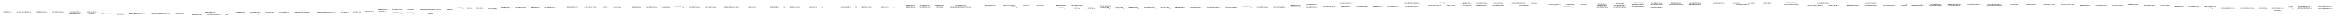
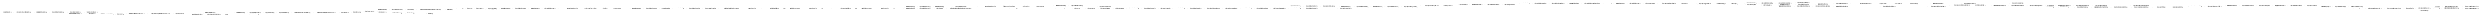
  digraph {
    fontname="DejaVu Sans Mono"
    rankdir=LR
    node [fontname="DejaVu Sans Mono"]
    edge [fontname="DejaVu Sans Mono"]
    n1 [label=<(&lt;operator&gt;.assignment,module[] = &quot;TIFFReadCustomDirectory&quot;)<SUB>5018</SUB>>]
    n2 [label=<(FIELD_IDENTIFIER,tif_cleanup,tif_cleanup)<SUB>5025</SUB>>]
    n3 [label=<(&lt;operator&gt;.indirectFieldAccess,tif-&gt;tif_cleanup)<SUB>5025</SUB>>]
    n4 [label=<(*tif-&gt;tif_cleanup,(*tif-&gt;tif_cleanup)(tif))<SUB>5025</SUB>>]
    n5 [label=<(_TIFFSetupFields,_TIFFSetupFields(tif, infoarray))<SUB>5026</SUB>>]
    n6 [label=<(&lt;operator&gt;.addressOf,&amp;dir)<SUB>5027</SUB>>]
    n7 [label=<(NULL,NULL)<SUB>5027</SUB>>]
    n8 [label=<(&lt;operator&gt;.assignment,dircount = TIFFFetchDirectory(tif, diroff, &amp;dir, NULL))<SUB>5027</SUB>>]
    n9 [label=<(&lt;operator&gt;.logicalNot,!dircount)<SUB>5028</SUB>>]
    n10 [label=<(TIFFFreeDirectory,TIFFFreeDirectory(tif))<SUB>5035</SUB>>]
    n11 [label=<(TIFFErrorExtR,TIFFErrorExtR(tif, module,\012                      &quot;Failed to read custom directory at offset %&quot; PRIu64,\012                      diroff))<SUB>5030</SUB>>]
    n12 [label=<(FIELD_IDENTIFIER,tif_dir,tif_dir)<SUB>5036</SUB>>]
    n13 [label=<(&lt;operator&gt;.indirectFieldAccess,tif-&gt;tif_dir)<SUB>5036</SUB>>]
    n14 [label=<(_TIFFmemset,_TIFFmemset(&amp;tif-&gt;tif_dir, 0, sizeof(TIFFDirectory)))<SUB>5036</SUB>>]
    n15 [label=<(TIFFReadDirectoryCheckOrder,TIFFReadDirectoryCheckOrder(tif, dir, dircount))<SUB>5037</SUB>>]
    n16 [label=<(&lt;operator&gt;.assignment,di = 0)<SUB>5038</SUB>>]
    n17 [label=<(&lt;operator&gt;.assignment,dp = dir)<SUB>5038</SUB>>]
    n18 [label=<(RETURN,return 1;,return 1;)<SUB>5136</SUB>>]
    n19 [label=<(METHOD_RETURN,int)<SUB>5015</SUB>>]
    n20 [label=<(&lt;operator&gt;.indirection,*tif-&gt;tif_cleanup)<SUB>5025</SUB>>]
    n21 [label=<(TIFFFetchDirectory,TIFFFetchDirectory(tif, diroff, &amp;dir, NULL))<SUB>5027</SUB>>]
    n22 [label=<(RETURN,return 0;,return 0;)<SUB>5033</SUB>>]
    n23 [label=<(&lt;operator&gt;.addressOf,&amp;tif-&gt;tif_dir)<SUB>5036</SUB>>]
    n24 [label=<(&lt;operator&gt;.sizeOf,sizeof(TIFFDirectory))<SUB>5036</SUB>>]
    n25 [label=<(&lt;operator&gt;.lessThan,di &lt; dircount)<SUB>5038</SUB>>]
    n26 [label=<(&lt;operator&gt;.logicalAnd,dir &amp;&amp; 1)<SUB>5134</SUB>>]
    n27 [label=<(FIELD_IDENTIFIER,tdir_tag,tdir_tag)<SUB>5040</SUB>>]
    n28 [label=<(_TIFFfreeExt,_TIFFfreeExt(tif, dir))<SUB>5135</SUB>>]
    n29 [label=<(&lt;operator&gt;.indirectFieldAccess,dp-&gt;tdir_tag)<SUB>5040</SUB>>]
    n30 [label=<(UNKNOWN,void *,void *)<SUB>5027</SUB>>]
    n31 [label=<(&lt;operator&gt;.cast,(void *)0)<SUB>5027</SUB>>]
    n32 [label=<(&lt;operator&gt;.postIncrement,di++)<SUB>5038</SUB>>]
    n33 [label=<(&lt;operator&gt;.postIncrement,dp++)<SUB>5038</SUB>>]
    n34 [label=<(&lt;operator&gt;.logicalNot,!TIFFFieldIsAnonymous(fip))<SUB>5116</SUB>>]
    n35 [label=<(TIFFReadDirectoryFindFieldInfo,TIFFReadDirectoryFindFieldInfo(tif, dp-&gt;tdir_tag, &amp;fii))<SUB>5040</SUB>>]
    n36 [label=<(FAILED_FII,FAILED_FII)<SUB>5041</SUB>>]
    n37 [label=<(&lt;operator&gt;.equals,fii == FAILED_FII)<SUB>5041</SUB>>]
    n38 [label=<(UNKNOWN,uint32_t,uint32_t)<SUB>5041</SUB>>]
    n39 [label=<(&lt;operator&gt;.addressOf,&amp;fii)<SUB>5040</SUB>>]
    n40 [label=<(FIELD_IDENTIFIER,tdir_ignore,tdir_ignore)<SUB>5065</SUB>>]
    n41 [label=<(FIELD_IDENTIFIER,tdir_tag,tdir_tag)<SUB>5046</SUB>>]
    n42 [label=<(&lt;operator&gt;.indirectFieldAccess,dp-&gt;tdir_ignore)<SUB>5065</SUB>>]
    n43 [label=<(&lt;operator&gt;.indirectFieldAccess,dp-&gt;tdir_tag)<SUB>5046</SUB>>]
    n44 [label=<(&lt;operator&gt;.logicalNot,!dp-&gt;tdir_ignore)<SUB>5065</SUB>>]
    n45 [label=<(FIELD_IDENTIFIER,tif_fields,tif_fields)<SUB>5067</SUB>>]
    n46 [label=<(&lt;operator&gt;.indirectFieldAccess,tif-&gt;tif_fields)<SUB>5067</SUB>>]
    n47 [label=<(&lt;operator&gt;.minus,-1)<SUB>5041</SUB>>]
    n48 [label=<(TIFFWarningExtR,TIFFWarningExtR(tif, module,\012                            &quot;Unknown field with tag %&quot; PRIu16 &quot; (0x%&quot; PRIx16\012                            &quot;) encountered&quot;,\012                            dp-&gt;tdir_tag, dp-&gt;tdir_tag))<SUB>5043</SUB>>]
    n49 [label=<(FIELD_IDENTIFIER,tdir_tag,tdir_tag)<SUB>5049</SUB>>]
    n50 [label=<(&lt;operator&gt;.indirectFieldAccess,dp-&gt;tdir_tag)<SUB>5049</SUB>>]
    n51 [label=<(&lt;operator&gt;.assignment,fip = tif-&gt;tif_fields[fii])<SUB>5067</SUB>>]
    n52 [label=<(FIELD_IDENTIFIER,field_bit,field_bit)<SUB>5068</SUB>>]
    n53 [label=<(&lt;operator&gt;.indirectFieldAccess,fip-&gt;field_bit)<SUB>5068</SUB>>]
    n54 [label=<(FIELD_IDENTIFIER,tdir_tag,tdir_tag)<SUB>5046</SUB>>]
    n55 [label=<(&lt;operator&gt;.indirectFieldAccess,dp-&gt;tdir_tag)<SUB>5046</SUB>>]
    n56 [label=<(&lt;operator&gt;.logicalNot,!_TIFFMergeFields(\012                    tif,\012                    _TIFFCreateAnonField(tif, dp-&gt;tdir_tag,\012                                         (TIFFDataType)dp-&gt;tdir_type),\012                    1))<SUB>5047</SUB>>]
    n57 [label=<(FIELD_IDENTIFIER,tdir_tag,tdir_tag)<SUB>5056</SUB>>]
    n58 [label=<(FIELD_IDENTIFIER,tdir_tag,tdir_tag)<SUB>5061</SUB>>]
    n59 [label=<(&lt;operator&gt;.indirectFieldAccess,dp-&gt;tdir_tag)<SUB>5056</SUB>>]
    n60 [label=<(&lt;operator&gt;.indirectFieldAccess,dp-&gt;tdir_tag)<SUB>5061</SUB>>]
    n61 [label=<(&lt;operator&gt;.indirectIndexAccess,tif-&gt;tif_fields[fii])<SUB>5067</SUB>>]
    n62 [label=<(&lt;operator&gt;.equals,fip-&gt;field_bit == FIELD_IGNORE)<SUB>5068</SUB>>]
    n63 [label=<(FIELD_IDENTIFIER,tdir_ignore,tdir_ignore)<SUB>5069</SUB>>]
    n64 [label=<(FIELD_IDENTIFIER,field_type,field_type)<SUB>5073</SUB>>]
    n65 [label=<(&lt;operator&gt;.indirectFieldAccess,dp-&gt;tdir_ignore)<SUB>5069</SUB>>]
    n66 [label=<(&lt;operator&gt;.indirectFieldAccess,fip-&gt;field_type)<SUB>5073</SUB>>]
    n67 [label=<(&lt;operator&gt;.logicalNot,!dp-&gt;tdir_ignore)<SUB>5111</SUB>>]
    n68 [label=<(FIELD_IDENTIFIER,tdir_tag,tdir_tag)<SUB>5113</SUB>>]
    n69 [label=<(&lt;operator&gt;.indirectFieldAccess,dp-&gt;tdir_tag)<SUB>5113</SUB>>]
    n70 [label=<(&lt;operator&gt;.cast,(uint32_t)-1)<SUB>5041</SUB>>]
    n71 [label=<(_TIFFMergeFields,_TIFFMergeFields(\012                    tif,\012                    _TIFFCreateAnonField(tif, dp-&gt;tdir_tag,\012                                         (TIFFDataType)dp-&gt;tdir_type),\012                    1))<SUB>5047</SUB>>]
    n72 [label=<(TIFFWarningExtR,TIFFWarningExtR(tif, module,\012                                &quot;Registering anonymous field with tag %&quot; PRIu16\012                                &quot; (0x%&quot; PRIx16 &quot;) failed&quot;,\012                                dp-&gt;tdir_tag, dp-&gt;tdir_tag))<SUB>5053</SUB>>]
    n73 [label=<(FIELD_IDENTIFIER,tdir_ignore,tdir_ignore)<SUB>5057</SUB>>]
    n74 [label=<(&lt;operator&gt;.indirectFieldAccess,dp-&gt;tdir_ignore)<SUB>5057</SUB>>]
    n75 [label=<(&lt;operator&gt;.assignment,dp-&gt;tdir_ignore = TRUE)<SUB>5057</SUB>>]
    n76 [label=<(&lt;operator&gt;.assignment,dp-&gt;tdir_ignore = TRUE)<SUB>5069</SUB>>]
    n77 [label=<(FIELD_IDENTIFIER,tdir_ignore,tdir_ignore)<SUB>5111</SUB>>]
    n78 [label=<(&lt;operator&gt;.indirectFieldAccess,dp-&gt;tdir_ignore)<SUB>5111</SUB>>]
    n79 [label=<(_TIFFCreateAnonField,_TIFFCreateAnonField(tif, dp-&gt;tdir_tag,\012                                         (TIFFDataType)dp-&gt;tdir_type))<SUB>5049</SUB>>]
    n80 [label=<(FIELD_IDENTIFIER,tdir_tag,tdir_tag)<SUB>5056</SUB>>]
    n81 [label=<(&lt;operator&gt;.indirectFieldAccess,dp-&gt;tdir_tag)<SUB>5056</SUB>>]
    n82 [label=<(TIFFReadDirectoryFindFieldInfo,TIFFReadDirectoryFindFieldInfo(tif, dp-&gt;tdir_tag, &amp;fii))<SUB>5061</SUB>>]
    n83 [label=<(FAILED_FII,FAILED_FII)<SUB>5062</SUB>>]
    n84 [label=<(&lt;operator&gt;.notEquals,fii != FAILED_FII)<SUB>5062</SUB>>]
    n85 [label=<(UNKNOWN,uint32_t,uint32_t)<SUB>5062</SUB>>]
    n86 [label=<(assert,assert(fii != FAILED_FII))<SUB>5063</SUB>>]
    n87 [label=<(UNKNOWN,void,void)<SUB>5128</SUB>>]
    n88 [label=<(TIFFFieldIsAnonymous,TIFFFieldIsAnonymous(fip))<SUB>5116</SUB>>]
    n89 [label=<(TIFFFetchNormalTag,TIFFFetchNormalTag(tif, dp, TRUE))<SUB>5128</SUB>>]
    n90 [label=<(UNKNOWN,TIFFDataType,TIFFDataType)<SUB>5050</SUB>>]
    n91 [label=<(FIELD_IDENTIFIER,tdir_type,tdir_type)<SUB>5050</SUB>>]
    n92 [label=<(&lt;operator&gt;.cast,(TIFFDataType)dp-&gt;tdir_type)<SUB>5050</SUB>>]
    n93 [label=<(&lt;operator&gt;.addressOf,&amp;fii)<SUB>5061</SUB>>]
    n94 [label=<(&lt;operator&gt;.logicalAnd,(fip-&gt;field_type != TIFF_ANY) &amp;&amp;\012                       (fip-&gt;field_type != dp-&gt;tdir_type))<SUB>5073</SUB>>]
    n95 [label=<(&lt;operator&gt;.equals,fii == 0xFFFF)<SUB>5086</SUB>>]
    n96 [label=<(&lt;operator&gt;.postIncrement,fii++)<SUB>5076</SUB>>]
    n97 [label=<(FIELD_IDENTIFIER,tdir_type,tdir_type)<SUB>5091</SUB>>]
    n98 [label=<(FIELD_IDENTIFIER,field_readcount,field_readcount)<SUB>5097</SUB>>]
    n99 [label=<(FIELD_IDENTIFIER,tif_nfields,tif_nfields)<SUB>5077</SUB>>]
    n100 [label=<(&lt;operator&gt;.indirectFieldAccess,dp-&gt;tdir_type)<SUB>5091</SUB>>]
    n101 [label=<(&lt;operator&gt;.indirectFieldAccess,fip-&gt;field_readcount)<SUB>5097</SUB>>]
    n102 [label=<(&lt;operator&gt;.cast,(void)TIFFFetchNormalTag(tif, dp, TRUE))<SUB>5128</SUB>>]
    n103 [label=<(&lt;operator&gt;.indirectFieldAccess,dp-&gt;tdir_type)<SUB>5050</SUB>>]
    n104 [label=<(&lt;operator&gt;.minus,-1)<SUB>5062</SUB>>]
    n105 [label=<(&lt;operator&gt;.notEquals,fip-&gt;field_type != TIFF_ANY)<SUB>5073</SUB>>]
    n106 [label=<(FIELD_IDENTIFIER,field_type,field_type)<SUB>5074</SUB>>]
    n107 [label=<(&lt;operator&gt;.indirectFieldAccess,fip-&gt;field_type)<SUB>5074</SUB>>]
    n108 [label=<(&lt;operator&gt;.notEquals,fip-&gt;field_type != dp-&gt;tdir_type)<SUB>5074</SUB>>]
    n109 [label=<(&lt;operator&gt;.indirectFieldAccess,tif-&gt;tif_nfields)<SUB>5077</SUB>>]
    n110 [label=<(&lt;operator&gt;.assignment,fip = tif-&gt;tif_fields[fii])<SUB>5084</SUB>>]
    n111 [label=<(TIFFWarningExtR,TIFFWarningExtR(tif, module,\012                                    &quot;Wrong data type %&quot; PRIu16\012                                    &quot; for \&quot;%s\&quot;; tag ignored&quot;,\012                                    dp-&gt;tdir_type, fip-&gt;field_name))<SUB>5088</SUB>>]
    n112 [label=<(FIELD_IDENTIFIER,tdir_ignore,tdir_ignore)<SUB>5092</SUB>>]
    n113 [label=<(&lt;operator&gt;.indirectFieldAccess,dp-&gt;tdir_ignore)<SUB>5092</SUB>>]
    n114 [label=<(&lt;operator&gt;.assignment,dp-&gt;tdir_ignore = TRUE)<SUB>5092</SUB>>]
    n115 [label=<(UNKNOWN,void,void)<SUB>5120</SUB>>]
    n116 [label=<(UNKNOWN,void,void)<SUB>5124</SUB>>]
    n117 [label=<(TIFFFetchSubjectDistance,TIFFFetchSubjectDistance(tif, dp))<SUB>5120</SUB>>]
    n118 [label=<(TIFFFetchNormalTag,TIFFFetchNormalTag(tif, dp, TRUE))<SUB>5124</SUB>>]
    n119 [label=<(FIELD_IDENTIFIER,tdir_type,tdir_type)<SUB>5074</SUB>>]
    n120 [label=<(&lt;operator&gt;.indirectFieldAccess,dp-&gt;tdir_type)<SUB>5074</SUB>>]
    n121 [label=<(&lt;operator&gt;.logicalOr,(fii == tif-&gt;tif_nfields) ||\012                        (tif-&gt;tif_fields[fii]-&gt;field_tag !=\012                         (uint32_t)dp-&gt;tdir_tag))<SUB>5077</SUB>>]
    n122 [label=<(&lt;operator&gt;.assignment,fii = 0xFFFF)<SUB>5081</SUB>>]
    n123 [label=<(FIELD_IDENTIFIER,tif_fields,tif_fields)<SUB>5084</SUB>>]
    n124 [label=<(&lt;operator&gt;.indirectFieldAccess,tif-&gt;tif_fields)<SUB>5084</SUB>>]
    n125 [label=<(&lt;operator&gt;.indirectIndexAccess,tif-&gt;tif_fields[fii])<SUB>5084</SUB>>]
    n126 [label=<(FIELD_IDENTIFIER,field_name,field_name)<SUB>5091</SUB>>]
    n127 [label=<(&lt;operator&gt;.indirectFieldAccess,fip-&gt;field_name)<SUB>5091</SUB>>]
    n128 [label=<(&lt;operator&gt;.cast,(void)TIFFFetchSubjectDistance(tif, dp))<SUB>5120</SUB>>]
    n129 [label=<(&lt;operator&gt;.cast,(uint32_t)-1)<SUB>5062</SUB>>]
    n130 [label=<(&lt;operator&gt;.equals,fii == tif-&gt;tif_nfields)<SUB>5077</SUB>>]
    n131 [label=<(FIELD_IDENTIFIER,tif_fields,tif_fields)<SUB>5078</SUB>>]
    n132 [label=<(&lt;operator&gt;.indirectFieldAccess,tif-&gt;tif_fields)<SUB>5078</SUB>>]
    n133 [label=<(&lt;operator&gt;.notEquals,tif-&gt;tif_fields[fii]-&gt;field_tag !=\012                         (uint32_t)dp-&gt;tdir_tag)<SUB>5078</SUB>>]
    n134 [label=<(&lt;operator&gt;.logicalAnd,(fip-&gt;field_readcount != TIFF_VARIABLE) &amp;&amp;\012                        (fip-&gt;field_readcount != TIFF_VARIABLE2))<SUB>5097</SUB>>]
    n135 [label=<(FIELD_IDENTIFIER,field_readcount,field_readcount)<SUB>5101</SUB>>]
    n136 [label=<(&lt;operator&gt;.indirectFieldAccess,fip-&gt;field_readcount)<SUB>5101</SUB>>]
    n137 [label=<(&lt;operator&gt;.cast,(void)TIFFFetchNormalTag(tif, dp, TRUE))<SUB>5124</SUB>>]
    n138 [label=<(&lt;operator&gt;.indirectFieldAccess,tif-&gt;tif_fields[fii]-&gt;field_tag)<SUB>5078</SUB>>]
    n139 [label=<(UNKNOWN,uint32_t,uint32_t)<SUB>5079</SUB>>]
    n140 [label=<(FIELD_IDENTIFIER,tdir_tag,tdir_tag)<SUB>5079</SUB>>]
    n141 [label=<(&lt;operator&gt;.cast,(uint32_t)dp-&gt;tdir_tag)<SUB>5079</SUB>>]
    n142 [label=<(&lt;operator&gt;.notEquals,fip-&gt;field_readcount != TIFF_VARIABLE)<SUB>5097</SUB>>]
    n143 [label=<(FIELD_IDENTIFIER,field_readcount,field_readcount)<SUB>5098</SUB>>]
    n144 [label=<(&lt;operator&gt;.indirectFieldAccess,fip-&gt;field_readcount)<SUB>5098</SUB>>]
    n145 [label=<(&lt;operator&gt;.notEquals,fip-&gt;field_readcount != TIFF_VARIABLE2)<SUB>5098</SUB>>]
    n146 [label=<(&lt;operator&gt;.indirectIndexAccess,tif-&gt;tif_fields[fii])<SUB>5078</SUB>>]
+   n147 [label=<(FIELD_IDENTIFIER,field_tag,field_tag)<SUB>5078</SUB>>]
    n148 [label=<(&lt;operator&gt;.indirectFieldAccess,dp-&gt;tdir_tag)<SUB>5079</SUB>>]
    n149 [label=<(&lt;operator&gt;.equals,fip-&gt;field_readcount == TIFF_SPP)<SUB>5101</SUB>>]
    n150 [label=<(UNKNOWN,uint32_t,uint32_t)<SUB>5103</SUB>>]
    n151 [label=<(UNKNOWN,uint32_t,uint32_t)<SUB>5105</SUB>>]
    n152 [label=<(FIELD_IDENTIFIER,tif_dir,tif_dir)<SUB>5103</SUB>>]
    n153 [label=<(FIELD_IDENTIFIER,field_readcount,field_readcount)<SUB>5105</SUB>>]
    n154 [label=<(&lt;operator&gt;.logicalNot,!CheckDirCount(tif, dp, expected))<SUB>5106</SUB>>]
    n155 [label=<(FIELD_IDENTIFIER,tdir_ignore,tdir_ignore)<SUB>5107</SUB>>]
    n156 [label=<(&lt;operator&gt;.indirectFieldAccess,dp-&gt;tdir_ignore)<SUB>5107</SUB>>]
    n157 [label=<(&lt;operator&gt;.assignment,expected =\012                                (uint32_t)tif-&gt;tif_dir.td_samplesperpixel)<SUB>5102</SUB>>]
    n158 [label=<(CheckDirCount,CheckDirCount(tif, dp, expected))<SUB>5106</SUB>>]
    n159 [label=<(&lt;operator&gt;.assignment,dp-&gt;tdir_ignore = TRUE)<SUB>5107</SUB>>]
    n160 [label=<(&lt;operator&gt;.cast,(uint32_t)tif-&gt;tif_dir.td_samplesperpixel)<SUB>5103</SUB>>]
    n161 [label=<(&lt;operator&gt;.assignment,expected = (uint32_t)fip-&gt;field_readcount)<SUB>5105</SUB>>]
    n162 [label=<(&lt;operator&gt;.indirectFieldAccess,tif-&gt;tif_dir)<SUB>5103</SUB>>]
    n163 [label=<(&lt;operator&gt;.fieldAccess,tif-&gt;tif_dir.td_samplesperpixel)<SUB>5103</SUB>>]
    n164 [label=<(&lt;operator&gt;.cast,(uint32_t)fip-&gt;field_readcount)<SUB>5105</SUB>>]
    n165 [label=<(FIELD_IDENTIFIER,td_samplesperpixel,td_samplesperpixel)<SUB>5103</SUB>>]
    n166 [label=<(&lt;operator&gt;.indirectFieldAccess,fip-&gt;field_readcount)<SUB>5105</SUB>>]
    n167 [label=<(METHOD,TIFFReadCustomDirectory)<SUB>5015</SUB>>]
    n1 -> n2
    n2 -> n3
    n3 -> n20
    n5 -> n4
    n5 -> n6
    n6 -> n7
    n7 -> n21
    n7 -> n30
    n8 -> n9
    n9 -> n10
    n9 -> n11
    n10 -> n12
    n11 -> n22
    n12 -> n13
    n13 -> n23
    n14 -> n15
    n15 -> n16
    n16 -> n17
    n17 -> n25
    n18 -> n19
    n20 -> n4
    n21 -> n8
    n22 -> n19
    n23 -> n24
    n24 -> n14
    n25 -> n26
    n25 -> n27
    n26 -> n18
    n26 -> n28
    n27 -> n29
    n28 -> n18
    n29 -> n39
    n30 -> n31
    n31 -> n21
    n32 -> n33
    n32 -> n34
    n33 -> n25
    n34 -> n115
    n34 -> n116
    n35 -> n36
    n36 -> n37
    n36 -> n38
    n37 -> n40
    n37 -> n41
    n38 -> n47
    n39 -> n35
    n40 -> n42
    n41 -> n43
    n42 -> n44
    n43 -> n54
    n44 -> n32
    n44 -> n45
    n45 -> n46
    n46 -> n61
    n47 -> n70
    n48 -> n49
    n49 -> n50
    n50 -> n90
    n51 -> n52
    n52 -> n53
    n53 -> n62
    n54 -> n55
    n55 -> n48
    n56 -> n57
    n56 -> n58
    n57 -> n59
    n58 -> n60
    n59 -> n80
    n60 -> n93
    n61 -> n51
    n62 -> n63
    n62 -> n64
    n63 -> n65
    n64 -> n66
    n65 -> n76
    n66 -> n105
    n67 -> n32
    n67 -> n68
    n68 -> n69
    n69 -> n87
    n69 -> n88
    n70 -> n37
    n71 -> n56
    n72 -> n73
    n73 -> n74
    n74 -> n75
    n75 -> n40
    n76 -> n77
    n77 -> n78
    n78 -> n67
    n79 -> n71
    n80 -> n81
    n81 -> n72
    n82 -> n83
    n83 -> n84
    n83 -> n85
    n84 -> n86
    n85 -> n104
    n86 -> n40
    n87 -> n89
    n89 -> n102
    n90 -> n91
    n91 -> n103
    n92 -> n79
    n93 -> n82
    n94 -> n95
    n94 -> n96
    n95 -> n97
    n95 -> n98
    n96 -> n99
    n97 -> n100
    n98 -> n101
    n99 -> n109
    n100 -> n126
    n101 -> n142
    n102 -> n32
    n103 -> n92
    n104 -> n129
    n105 -> n94
    n105 -> n106
    n106 -> n107
    n107 -> n119
    n108 -> n94
    n109 -> n130
    n110 -> n64
    n111 -> n112
    n112 -> n113
    n113 -> n114
    n114 -> n77
    n115 -> n117
    n116 -> n118
    n117 -> n128
    n118 -> n137
    n119 -> n120
    n120 -> n108
    n121 -> n122
    n121 -> n123
    n122 -> n95
    n123 -> n124
    n124 -> n125
    n125 -> n110
    n126 -> n127
    n127 -> n111
    n128 -> n32
    n129 -> n84
    n130 -> n121
    n130 -> n131
    n131 -> n132
    n132 -> n146
    n133 -> n121
    n134 -> n77
    n134 -> n135
    n135 -> n136
    n136 -> n149
    n137 -> n32
    n138 -> n139
    n139 -> n140
    n140 -> n148
    n141 -> n133
    n142 -> n134
    n142 -> n143
    n143 -> n144
    n144 -> n145
    n145 -> n134
+   n146 -> n147
+   n147 -> n138
    n148 -> n141
    n149 -> n150
    n149 -> n151
    n150 -> n152
    n151 -> n153
    n152 -> n162
    n153 -> n166
    n154 -> n77
    n154 -> n155
    n155 -> n156
    n156 -> n159
    n157 -> n158
    n158 -> n154
    n159 -> n77
    n160 -> n157
    n161 -> n158
    n162 -> n165
    n163 -> n160
    n164 -> n161
    n165 -> n163
    n166 -> n164
    n167 -> n1
  }
